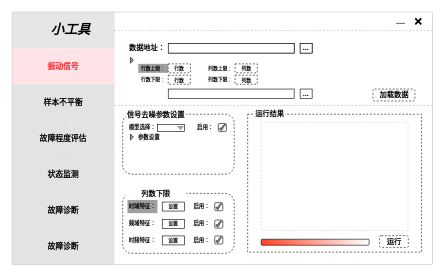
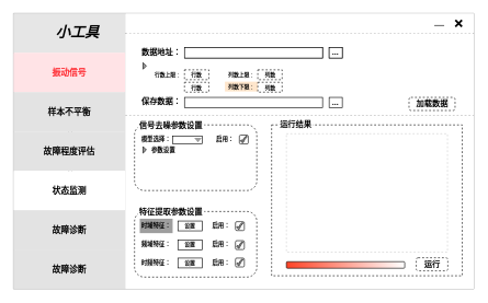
  <mxCell id="0" />
  <mxCell id="1" parent="0" />
  <mxCell id="2" value="Horizontal Container" style="swimlane;horizontal=0;startSize=170;fillColor=#FFFFFF;gradientColor=#ffffff;strokeColor=#8F8F8F;" parent="1" vertex="1"><mxGeometry x="20" y="20" width="700" height="420" as="geometry"><mxRectangle x="190" y="200" width="30" height="140" as="alternateBounds" /></mxGeometry></mxCell>
  <mxCell id="3" value="小工具" style="rounded=0;whiteSpace=wrap;html=1;fontStyle=3;spacingBottom=0;spacingRight=-25;fontSize=22;align=center;labelBackgroundColor=none;labelBorderColor=none;fillColor=#E6E6E6;strokeColor=none;" parent="2" vertex="1"><mxGeometry width="170" height="60" as="geometry" /></mxCell>
  <mxCell id="4" value="振动信号" style="rounded=0;whiteSpace=wrap;html=1;fillColor=#FFE3E6;strokeColor=none;fontColor=#FF242B;fontStyle=1;fontSize=13;" parent="2" vertex="1"><mxGeometry y="60" width="170" height="60" as="geometry" /></mxCell>
  <mxCell id="5" value="" style="shape=image;verticalLabelPosition=bottom;labelBackgroundColor=#ffffff;verticalAlign=top;aspect=fixed;imageAspect=0;image=https://img.51miz.com/Element/00/35/48/85/4a2f57f2_E354885_0946d422.png;strokeColor=none;" parent="2" vertex="1"><mxGeometry x="10" y="10" width="40" height="40" as="geometry" /></mxCell>
  <mxCell id="6" value="样本不平衡" style="rounded=0;whiteSpace=wrap;html=1;fillColor=#E3E3E3;strokeColor=none;fontStyle=1;fontSize=13;" parent="2" vertex="1"><mxGeometry y="120" width="170" height="60" as="geometry" /></mxCell>
  <mxCell id="7" value="故障程度评估" style="rounded=0;whiteSpace=wrap;html=1;fillColor=#E3E3E3;strokeColor=none;fontStyle=1;fontSize=13;" parent="2" vertex="1"><mxGeometry y="180" width="170" height="60" as="geometry" /></mxCell>
- <mxCell id="8" value="状态监测" style="rounded=0;whiteSpace=wrap;html=1;fillColor=#E3E3E3;strokeColor=none;fontStyle=1;fontSize=13;" parent="2" vertex="1"><mxGeometry y="240" width="170" height="60" as="geometry" /></mxCell>
+ <mxCell id="8" value="状态监测" style="rounded=0;whiteSpace=wrap;html=1;fillColor=#ffffff;strokeColor=none;fontStyle=1;fontSize=13;" parent="2" vertex="1"><mxGeometry y="240" width="170" height="60" as="geometry" /></mxCell>
  <mxCell id="9" value="故障诊断" style="rounded=0;whiteSpace=wrap;html=1;fillColor=#E3E3E3;strokeColor=none;fontSize=13;fontStyle=1" parent="2" vertex="1"><mxGeometry y="300" width="170" height="60" as="geometry" /></mxCell>
  <mxCell id="10" value="故障诊断" style="rounded=0;whiteSpace=wrap;html=1;fillColor=#E3E3E3;strokeColor=none;fontStyle=1;fontSize=13;fontFamily=Helvetica;" parent="2" vertex="1"><mxGeometry y="360" width="170" height="60" as="geometry" /></mxCell>
  <mxCell id="11" value="" style="rounded=0;whiteSpace=wrap;html=1;labelBackgroundColor=none;fontSize=22;fontColor=#FF242B;strokeColor=none;fillColor=#FFFFFF;align=center;" parent="2" vertex="1"><mxGeometry x="170" width="530" height="30" as="geometry" /></mxCell>
  <mxCell id="12" value="" style="shape=umlDestroy;whiteSpace=wrap;html=1;strokeWidth=3;labelBackgroundColor=none;fontSize=22;fontColor=#FF242B;fillColor=#FFFFFF;gradientColor=none;align=center;rotation=0;strokeColor=default;perimeterSpacing=0;" parent="2" vertex="1"><mxGeometry x="672" y="10" width="10" height="10" as="geometry" /></mxCell>
  <mxCell id="13" value="" style="line;strokeWidth=1;fillColor=none;align=left;verticalAlign=middle;spacingTop=-1;spacingLeft=3;spacingRight=3;rotatable=0;labelPosition=right;points=[];portConstraint=eastwest;labelBackgroundColor=none;fontSize=22;fontColor=#FF242B;aspect=fixed;" parent="2" vertex="1"><mxGeometry x="640" y="12" width="15" height="13" as="geometry" /></mxCell>
  <mxCell id="14" value="" style="line;strokeWidth=1;html=1;labelBackgroundColor=none;fontSize=22;fontColor=#FF242B;fillColor=#FFFFFF;gradientColor=none;align=center;aspect=fixed;opacity=30;dashed=1;" parent="2" vertex="1"><mxGeometry x="170" y="30" width="530" height="1" as="geometry" /></mxCell>
  <mxCell id="15" value="" style="rounded=0;whiteSpace=wrap;html=1;dashed=1;labelBackgroundColor=none;fontSize=17;strokeWidth=1;align=center;strokeColor=none;" parent="2" vertex="1"><mxGeometry x="170" y="31" width="530" height="389" as="geometry" /></mxCell>
  <mxCell id="16" value="" style="line;strokeWidth=1;html=1;labelBackgroundColor=none;fontSize=22;fontColor=#FF242B;fillColor=#FFFFFF;gradientColor=none;align=center;aspect=fixed;opacity=30;dashed=1;" parent="2" vertex="1"><mxGeometry x="170" y="155" width="530" height="1" as="geometry" /></mxCell>
  <mxCell id="17" value="数据地址：" style="rounded=0;whiteSpace=wrap;html=1;dashed=1;labelBackgroundColor=none;fontSize=12;strokeWidth=1;align=center;fontStyle=1;fontFamily=Helvetica;strokeColor=none;" parent="2" vertex="1"><mxGeometry x="190" y="50" width="70" height="20" as="geometry" /></mxCell>
+ <mxCell id="18" value="保存数据：" style="rounded=0;whiteSpace=wrap;html=1;dashed=1;labelBackgroundColor=none;fontSize=12;strokeWidth=1;align=center;fontStyle=1;fontFamily=Helvetica;strokeColor=none;" parent="2" vertex="1"><mxGeometry x="190" y="125" width="70" height="20" as="geometry" /></mxCell>
  <mxCell id="19" value="加载数据" style="rounded=1;whiteSpace=wrap;html=1;labelBackgroundColor=none;fontSize=12;strokeWidth=1;align=center;fontStyle=1;fontFamily=Helvetica;glass=0;sketch=0;shadow=0;dashed=1;" parent="2" vertex="1"><mxGeometry x="601.5" y="128" width="70" height="20" as="geometry" /></mxCell>
- <mxCell id="20" value="行数上限：" style="rounded=0;whiteSpace=wrap;html=1;dashed=1;labelBackgroundColor=none;fontSize=8;strokeWidth=1;align=center;fontStyle=1;fontFamily=Helvetica;strokeColor=none;fillColor=#9e9e9e;" parent="2" vertex="1"><mxGeometry x="210" y="86" width="50" height="15" as="geometry" /></mxCell>
+ <mxCell id="20" value="行数上限：" style="rounded=0;whiteSpace=wrap;html=1;dashed=1;labelBackgroundColor=none;fontSize=8;strokeWidth=1;align=center;fontStyle=1;fontFamily=Helvetica;strokeColor=none;" parent="2" vertex="1"><mxGeometry x="210" y="86" width="50" height="15" as="geometry" /></mxCell>
  <mxCell id="21" value="" style="rounded=0;whiteSpace=wrap;html=1;labelBackgroundColor=none;fontSize=12;strokeWidth=1;align=center;fontStyle=1;fontFamily=Helvetica;strokeColor=default;" parent="2" vertex="1"><mxGeometry x="260" y="52" width="210" height="16" as="geometry" /></mxCell>
  <mxCell id="22" value="..." style="rounded=0;whiteSpace=wrap;html=1;labelBackgroundColor=none;fontSize=12;strokeWidth=1;align=center;fontStyle=1;fontFamily=Helvetica;strokeColor=default;" parent="2" vertex="1"><mxGeometry x="480" y="52" width="20" height="16" as="geometry" /></mxCell>
  <mxCell id="23" value="" style="rounded=0;whiteSpace=wrap;html=1;labelBackgroundColor=none;fontSize=12;strokeWidth=1;align=center;fontStyle=1;fontFamily=Helvetica;strokeColor=default;" parent="2" vertex="1"><mxGeometry x="260" y="128" width="210" height="16" as="geometry" /></mxCell>
  <mxCell id="24" value="..." style="rounded=0;whiteSpace=wrap;html=1;labelBackgroundColor=none;fontSize=12;strokeWidth=1;align=center;fontStyle=1;fontFamily=Helvetica;strokeColor=default;" parent="2" vertex="1"><mxGeometry x="480" y="128" width="20" height="16" as="geometry" /></mxCell>
  <mxCell id="25" value="" style="triangle;whiteSpace=wrap;html=1;labelBackgroundColor=none;fontFamily=Helvetica;fontSize=12;fontColor=#FF242B;strokeColor=default;strokeWidth=1;fillColor=#9E9E9E;gradientColor=none;align=center;" parent="2" vertex="1"><mxGeometry x="197" y="75" width="5" height="10" as="geometry" /></mxCell>
  <mxCell id="26" value="行数" style="rounded=0;whiteSpace=wrap;html=1;dashed=1;labelBackgroundColor=none;fontSize=8;strokeWidth=1;align=center;fontStyle=1;fontFamily=Helvetica;" parent="2" vertex="1"><mxGeometry x="260" y="86" width="37" height="15" as="geometry" /></mxCell>
- <mxCell id="27" value="行数下限：" style="rounded=0;whiteSpace=wrap;html=1;dashed=1;labelBackgroundColor=none;fontSize=8;strokeWidth=1;align=center;fontStyle=1;fontFamily=Helvetica;strokeColor=none;" parent="2" vertex="1"><mxGeometry x="210" y="104" width="50" height="15" as="geometry" /></mxCell>
  <mxCell id="28" value="行数" style="rounded=0;whiteSpace=wrap;html=1;dashed=1;labelBackgroundColor=none;fontSize=8;strokeWidth=1;align=center;fontStyle=1;fontFamily=Helvetica;" parent="2" vertex="1"><mxGeometry x="260" y="105" width="37" height="15" as="geometry" /></mxCell>
  <mxCell id="29" value="列数上限：" style="rounded=0;whiteSpace=wrap;html=1;dashed=1;labelBackgroundColor=none;fontSize=8;strokeWidth=1;align=center;fontStyle=1;fontFamily=Helvetica;strokeColor=none;" parent="2" vertex="1"><mxGeometry x="321.5" y="86" width="50" height="15" as="geometry" /></mxCell>
  <mxCell id="30" value="列数" style="rounded=0;whiteSpace=wrap;html=1;dashed=1;labelBackgroundColor=none;fontSize=8;strokeWidth=1;align=center;fontStyle=1;fontFamily=Helvetica;" parent="2" vertex="1"><mxGeometry x="371.5" y="86" width="37" height="15" as="geometry" /></mxCell>
- <mxCell id="31" value="列数下限：" style="rounded=0;whiteSpace=wrap;html=1;dashed=1;labelBackgroundColor=none;fontSize=8;strokeWidth=1;align=center;fontStyle=1;fontFamily=Helvetica;strokeColor=none;" parent="2" vertex="1"><mxGeometry x="321.5" y="104" width="50" height="15" as="geometry" /></mxCell>
+ <mxCell id="31" value="列数下限：" style="rounded=0;whiteSpace=wrap;html=1;dashed=1;labelBackgroundColor=none;fontSize=8;strokeWidth=1;align=center;fontStyle=1;fontFamily=Helvetica;strokeColor=none;fillColor=#ffe6cc;" parent="2" vertex="1"><mxGeometry x="321.5" y="104" width="50" height="15" as="geometry" /></mxCell>
  <mxCell id="32" value="列数" style="rounded=0;whiteSpace=wrap;html=1;dashed=1;labelBackgroundColor=none;fontSize=8;strokeWidth=1;align=center;fontStyle=1;fontFamily=Helvetica;" parent="2" vertex="1"><mxGeometry x="371.5" y="105" width="37" height="15" as="geometry" /></mxCell>
  <mxCell id="33" value="数据地址：" style="rounded=0;whiteSpace=wrap;html=1;dashed=1;labelBackgroundColor=none;fontSize=12;strokeWidth=1;align=center;fontStyle=1;fontFamily=Helvetica;strokeColor=none;" parent="2" vertex="1"><mxGeometry x="190" y="50" width="70" height="20" as="geometry" /></mxCell>
  <mxCell id="34" value="" style="rounded=0;whiteSpace=wrap;html=1;labelBackgroundColor=none;fontSize=12;strokeWidth=1;align=center;fontStyle=1;fontFamily=Helvetica;strokeColor=default;" parent="2" vertex="1"><mxGeometry x="260" y="52" width="210" height="16" as="geometry" /></mxCell>
  <mxCell id="35" value="..." style="rounded=0;whiteSpace=wrap;html=1;labelBackgroundColor=none;fontSize=12;strokeWidth=1;align=center;fontStyle=1;fontFamily=Helvetica;strokeColor=default;" parent="2" vertex="1"><mxGeometry x="480" y="52" width="20" height="16" as="geometry" /></mxCell>
  <mxCell id="36" value="" style="rounded=1;whiteSpace=wrap;html=1;shadow=0;glass=0;labelBackgroundColor=none;sketch=0;fontFamily=Helvetica;fontSize=8;strokeWidth=1;align=center;dashed=1;" parent="2" vertex="1"><mxGeometry x="184" y="170" width="186" height="100" as="geometry" /></mxCell>
  <mxCell id="37" value="信号去噪参数设置" style="rounded=0;whiteSpace=wrap;html=1;dashed=1;labelBackgroundColor=none;fontSize=12;strokeWidth=1;align=center;fontStyle=1;fontFamily=Helvetica;strokeColor=none;" parent="2" vertex="1"><mxGeometry x="189" y="161" width="101" height="20" as="geometry" /></mxCell>
  <mxCell id="38" value="模型选择：" style="rounded=0;whiteSpace=wrap;html=1;shadow=0;glass=0;dashed=1;labelBackgroundColor=none;sketch=0;fontFamily=Helvetica;fontSize=9;strokeWidth=1;align=center;strokeColor=none;fontStyle=1" parent="2" vertex="1"><mxGeometry x="192" y="181" width="50" height="22" as="geometry" /></mxCell>
  <mxCell id="39" value="" style="rounded=0;whiteSpace=wrap;html=1;labelBackgroundColor=none;fontSize=12;strokeWidth=1;align=center;fontStyle=1;fontFamily=Helvetica;strokeColor=default;" parent="2" vertex="1"><mxGeometry x="242" y="187" width="45" height="12" as="geometry" /></mxCell>
  <mxCell id="40" value="" style="strokeWidth=2;html=1;shape=mxgraph.flowchart.merge_or_storage;whiteSpace=wrap;rounded=1;shadow=0;glass=0;dashed=1;labelBackgroundColor=none;sketch=0;fontFamily=Helvetica;fontSize=9;fontColor=#FF242B;fillColor=#9E9E9E;gradientColor=none;align=center;strokeColor=none;" parent="2" vertex="1"><mxGeometry x="275" y="189.5" width="11" height="7" as="geometry" /></mxCell>
  <mxCell id="41" value="" style="triangle;whiteSpace=wrap;html=1;labelBackgroundColor=none;fontFamily=Helvetica;fontSize=12;fontColor=#FF242B;strokeColor=default;strokeWidth=1;fillColor=#9E9E9E;gradientColor=none;align=center;" parent="2" vertex="1"><mxGeometry x="197" y="203" width="5" height="10" as="geometry" /></mxCell>
  <mxCell id="42" value="参数设置" style="rounded=0;whiteSpace=wrap;html=1;shadow=0;glass=0;dashed=1;labelBackgroundColor=none;sketch=0;fontFamily=Helvetica;fontSize=9;strokeWidth=1;align=center;strokeColor=none;fontStyle=1" parent="2" vertex="1"><mxGeometry x="203" y="201" width="50" height="13" as="geometry" /></mxCell>
  <mxCell id="43" value="" style="rounded=1;whiteSpace=wrap;html=1;shadow=0;glass=0;labelBackgroundColor=none;sketch=0;fontFamily=Helvetica;fontSize=8;strokeWidth=1;align=center;dashed=1;" parent="2" vertex="1"><mxGeometry x="184" y="302" width="186" height="100" as="geometry" /></mxCell>
- <mxCell id="44" value="列数下限" style="rounded=0;whiteSpace=wrap;html=1;dashed=1;labelBackgroundColor=none;fontSize=12;strokeWidth=1;align=center;fontStyle=1;fontFamily=Helvetica;strokeColor=none;" parent="2" vertex="1"><mxGeometry x="189" y="293" width="101" height="20" as="geometry" /></mxCell>
+ <mxCell id="44" value="特征提取参数设置" style="rounded=0;whiteSpace=wrap;html=1;dashed=1;labelBackgroundColor=none;fontSize=12;strokeWidth=1;align=center;fontStyle=1;fontFamily=Helvetica;strokeColor=none;" parent="2" vertex="1"><mxGeometry x="189" y="293" width="101" height="20" as="geometry" /></mxCell>
  <mxCell id="45" value="时域特征：" style="rounded=0;whiteSpace=wrap;html=1;shadow=0;glass=0;dashed=1;labelBackgroundColor=none;sketch=0;fontFamily=Helvetica;fontSize=9;strokeWidth=1;align=center;strokeColor=none;fontStyle=1;fillColor=#9e9e9e;" parent="2" vertex="1"><mxGeometry x="192" y="313" width="50" height="22" as="geometry" /></mxCell>
  <mxCell id="46" value="频域特征：" style="rounded=0;whiteSpace=wrap;html=1;shadow=0;glass=0;dashed=1;labelBackgroundColor=none;sketch=0;fontFamily=Helvetica;fontSize=9;strokeWidth=1;align=center;strokeColor=none;fontStyle=1" parent="2" vertex="1"><mxGeometry x="192" y="345.5" width="50" height="13" as="geometry" /></mxCell>
  <mxCell id="47" value="时频特征：" style="rounded=0;whiteSpace=wrap;html=1;shadow=0;glass=0;dashed=1;labelBackgroundColor=none;sketch=0;fontFamily=Helvetica;fontSize=9;strokeWidth=1;align=center;strokeColor=none;fontStyle=1" parent="2" vertex="1"><mxGeometry x="192" y="373" width="50" height="13" as="geometry" /></mxCell>
  <mxCell id="48" value="设置" style="rounded=0;whiteSpace=wrap;html=1;labelBackgroundColor=none;fontSize=8;strokeWidth=1;align=center;fontStyle=1;fontFamily=Helvetica;" parent="2" vertex="1"><mxGeometry x="250" y="316.5" width="37" height="15" as="geometry" /></mxCell>
  <mxCell id="49" value="设置" style="rounded=0;whiteSpace=wrap;html=1;labelBackgroundColor=none;fontSize=8;strokeWidth=1;align=center;fontStyle=1;fontFamily=Helvetica;" parent="2" vertex="1"><mxGeometry x="250" y="373" width="37" height="15" as="geometry" /></mxCell>
  <mxCell id="50" value="设置" style="rounded=0;whiteSpace=wrap;html=1;labelBackgroundColor=none;fontSize=8;strokeWidth=1;align=center;fontStyle=1;fontFamily=Helvetica;" parent="2" vertex="1"><mxGeometry x="250" y="345.5" width="37" height="15" as="geometry" /></mxCell>
  <mxCell id="51" value="" style="rounded=0;whiteSpace=wrap;html=1;shadow=0;glass=0;labelBackgroundColor=none;sketch=0;fontFamily=Helvetica;fontSize=8;strokeWidth=1;align=center;dashed=1;" parent="2" vertex="1"><mxGeometry x="392.5" y="170" width="290" height="230" as="geometry" /></mxCell>
  <mxCell id="52" value="启用：" style="rounded=0;whiteSpace=wrap;html=1;shadow=0;glass=0;dashed=1;labelBackgroundColor=none;sketch=0;fontFamily=Helvetica;fontSize=9;strokeWidth=1;align=center;strokeColor=none;fontStyle=1" parent="2" vertex="1"><mxGeometry x="291" y="313" width="50" height="22" as="geometry" /></mxCell>
  <mxCell id="53" value="" style="whiteSpace=wrap;html=1;aspect=fixed;rounded=1;shadow=0;glass=0;labelBackgroundColor=none;sketch=0;fontFamily=Helvetica;fontSize=9;strokeWidth=1;align=center;" parent="2" vertex="1"><mxGeometry x="337.5" y="317.5" width="13.5" height="13.5" as="geometry" /></mxCell>
  <mxCell id="54" value="" style="verticalLabelPosition=bottom;verticalAlign=top;html=1;shape=mxgraph.basic.tick;rounded=1;shadow=0;glass=0;labelBackgroundColor=none;sketch=0;fontFamily=Helvetica;fontSize=9;fontColor=#FF242B;strokeColor=default;strokeWidth=1;fillColor=#9E9E9E;gradientColor=none;" parent="2" vertex="1"><mxGeometry x="339.25" y="319" width="10" height="10" as="geometry" /></mxCell>
  <mxCell id="55" value="启用：" style="rounded=0;whiteSpace=wrap;html=1;shadow=0;glass=0;dashed=1;labelBackgroundColor=none;sketch=0;fontFamily=Helvetica;fontSize=9;strokeWidth=1;align=center;strokeColor=none;fontStyle=1" parent="2" vertex="1"><mxGeometry x="291" y="342" width="50" height="22" as="geometry" /></mxCell>
  <mxCell id="56" value="" style="whiteSpace=wrap;html=1;aspect=fixed;rounded=1;shadow=0;glass=0;labelBackgroundColor=none;sketch=0;fontFamily=Helvetica;fontSize=9;strokeWidth=1;align=center;" parent="2" vertex="1"><mxGeometry x="337.5" y="346.5" width="13.5" height="13.5" as="geometry" /></mxCell>
  <mxCell id="57" value="" style="verticalLabelPosition=bottom;verticalAlign=top;html=1;shape=mxgraph.basic.tick;rounded=1;shadow=0;glass=0;labelBackgroundColor=none;sketch=0;fontFamily=Helvetica;fontSize=9;fontColor=#FF242B;strokeColor=default;strokeWidth=1;fillColor=#9E9E9E;gradientColor=none;" parent="2" vertex="1"><mxGeometry x="339.25" y="348" width="10" height="10" as="geometry" /></mxCell>
  <mxCell id="58" value="启用：" style="rounded=0;whiteSpace=wrap;html=1;shadow=0;glass=0;dashed=1;labelBackgroundColor=none;sketch=0;fontFamily=Helvetica;fontSize=9;strokeWidth=1;align=center;strokeColor=none;fontStyle=1" parent="2" vertex="1"><mxGeometry x="291" y="368.5" width="50" height="22" as="geometry" /></mxCell>
  <mxCell id="59" value="" style="whiteSpace=wrap;html=1;aspect=fixed;rounded=1;shadow=0;glass=0;labelBackgroundColor=none;sketch=0;fontFamily=Helvetica;fontSize=9;strokeWidth=1;align=center;" parent="2" vertex="1"><mxGeometry x="337.5" y="373" width="13.5" height="13.5" as="geometry" /></mxCell>
  <mxCell id="60" value="" style="verticalLabelPosition=bottom;verticalAlign=top;html=1;shape=mxgraph.basic.tick;rounded=1;shadow=0;glass=0;labelBackgroundColor=none;sketch=0;fontFamily=Helvetica;fontSize=9;fontColor=#FF242B;strokeColor=default;strokeWidth=1;fillColor=#9E9E9E;gradientColor=none;" parent="2" vertex="1"><mxGeometry x="339.25" y="374.5" width="10" height="10" as="geometry" /></mxCell>
  <mxCell id="61" value="启用：" style="rounded=0;whiteSpace=wrap;html=1;shadow=0;glass=0;dashed=1;labelBackgroundColor=none;sketch=0;fontFamily=Helvetica;fontSize=9;strokeWidth=1;align=center;strokeColor=none;fontStyle=1" parent="2" vertex="1"><mxGeometry x="297" y="181" width="50" height="22" as="geometry" /></mxCell>
  <mxCell id="62" value="" style="whiteSpace=wrap;html=1;aspect=fixed;rounded=1;shadow=0;glass=0;labelBackgroundColor=none;sketch=0;fontFamily=Helvetica;fontSize=9;strokeWidth=1;align=center;" parent="2" vertex="1"><mxGeometry x="343.5" y="185.5" width="13.5" height="13.5" as="geometry" /></mxCell>
  <mxCell id="63" value="" style="verticalLabelPosition=bottom;verticalAlign=top;html=1;shape=mxgraph.basic.tick;rounded=1;shadow=0;glass=0;labelBackgroundColor=none;sketch=0;fontFamily=Helvetica;fontSize=9;fontColor=#FF242B;strokeColor=default;strokeWidth=1;fillColor=#9E9E9E;gradientColor=none;" parent="2" vertex="1"><mxGeometry x="345.25" y="187" width="10" height="10" as="geometry" /></mxCell>
  <mxCell id="64" value="运行结果" style="rounded=0;whiteSpace=wrap;html=1;dashed=1;labelBackgroundColor=none;fontSize=12;strokeWidth=1;align=center;fontStyle=1;fontFamily=Helvetica;strokeColor=none;" parent="2" vertex="1"><mxGeometry x="404" y="159" width="51" height="20" as="geometry" /></mxCell>
  <mxCell id="65" value="" style="verticalLabelPosition=bottom;verticalAlign=top;html=1;shape=mxgraph.basic.rect;fillColor2=none;strokeWidth=1;size=20;indent=5;rounded=1;shadow=0;glass=0;labelBackgroundColor=none;sketch=0;fontFamily=Helvetica;fontSize=9;dashed=1;strokeColor=#000000;opacity=20;" parent="2" vertex="1"><mxGeometry x="415" y="183.5" width="245" height="180.5" as="geometry" /></mxCell>
  <mxCell id="66" value="运行" style="rounded=1;whiteSpace=wrap;html=1;labelBackgroundColor=none;fontSize=12;strokeWidth=1;align=center;fontStyle=1;fontFamily=Helvetica;glass=0;sketch=0;shadow=0;dashed=1;" parent="2" vertex="1"><mxGeometry x="612.5" y="372.5" width="48" height="20" as="geometry" /></mxCell>
  <mxCell id="67" value="" style="rounded=1;whiteSpace=wrap;html=1;shadow=0;glass=0;labelBackgroundColor=none;sketch=0;fontFamily=Helvetica;fontSize=9;strokeWidth=1;align=center;gradientDirection=west;gradientColor=#FF4326;" parent="2" vertex="1"><mxGeometry x="415" y="378.5" width="180" height="10" as="geometry" /></mxCell>
